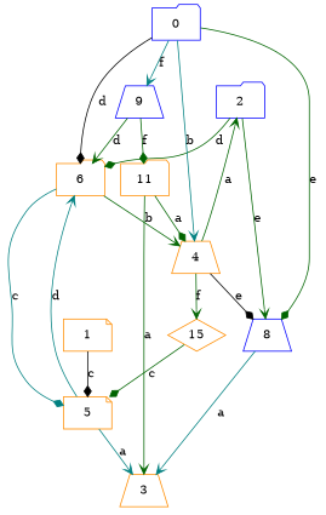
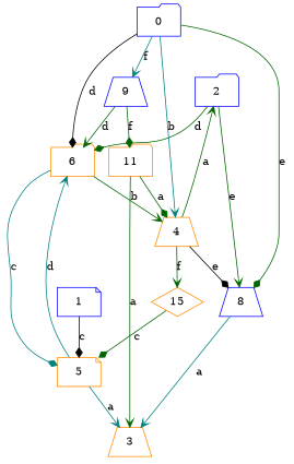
  strict digraph {
    node [color=darkorange shape=folder]
    edge [arrowhead=vee color=darkgreen]
    2 [color=blue]
    6
    8 [color=blue shape=trapezium]
    4 [shape=trapezium]
    5 [shape=note]
    3 [shape=trapezium]
    0 [color=blue]
    9 [color=blue shape=trapezium]
    n9 [label=15 shape=diamond]
    11
-   1 [shape=note]
+   1 [color=blue shape=note]
    2 -> 6 [arrowhead=diamond label=d]
    2 -> 8 [label=e]
    6 -> 4 [label=b]
    6 -> 5 [arrowhead=diamond color=teal label=c]
    8 -> 3 [color=teal label=a]
    4 -> 2 [label=a]
    4 -> 8 [arrowhead=diamond color=black label=e]
    4 -> n9 [label=f]
    5 -> 6 [color=teal label=d]
    5 -> 3 [color=teal label=a]
    0 -> 6 [arrowhead=diamond color=black label=d]
    0 -> 8 [arrowhead=diamond label=e]
    0 -> 4 [color=teal label=b]
    0 -> 9 [color=teal label=f]
    9 -> 6 [label=d]
    9 -> 11 [arrowhead=diamond label=f]
    n9 -> 5 [arrowhead=diamond label=c]
    11 -> 4 [arrowhead=diamond label=a]
    11 -> 3 [label=a]
    1 -> 5 [arrowhead=diamond color=black label=c]
  }
